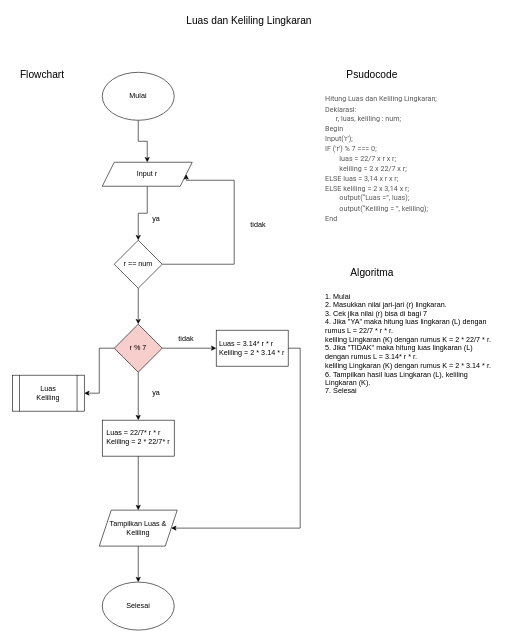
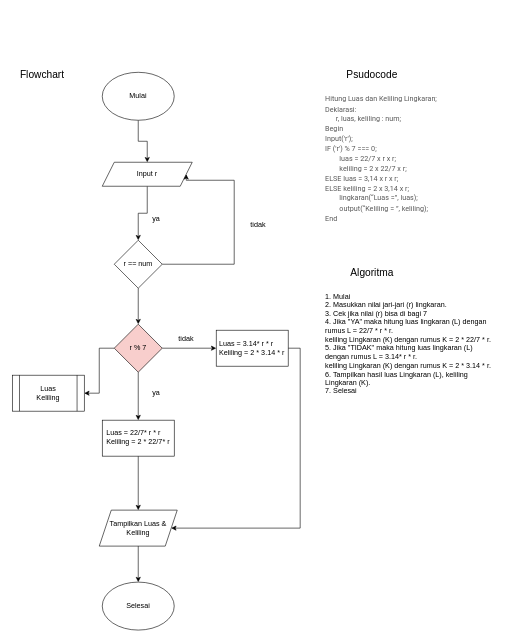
  <mxCell id="0" />
  <mxCell id="1" parent="0" />
- <mxCell id="2" value="Luas dan Keliling Lingkaran" style="text;html=1;strokeColor=none;fillColor=none;align=center;verticalAlign=middle;whiteSpace=wrap;rounded=0;fontSize=17;" vertex="1" parent="1"><mxGeometry x="285" y="20" width="260" height="30" as="geometry" /></mxCell>
  <mxCell id="3" style="edgeStyle=orthogonalEdgeStyle;rounded=0;orthogonalLoop=1;jettySize=auto;html=1;" edge="1" parent="1" source="4" target="7"><mxGeometry relative="1" as="geometry" /></mxCell>
  <mxCell id="4" value="Mulai" style="ellipse;whiteSpace=wrap;html=1;" vertex="1" parent="1"><mxGeometry x="170" y="120" width="120" height="80" as="geometry" /></mxCell>
  <mxCell id="5" value="Selesai" style="ellipse;whiteSpace=wrap;html=1;" vertex="1" parent="1"><mxGeometry x="170" y="970" width="120" height="80" as="geometry" /></mxCell>
  <mxCell id="6" style="edgeStyle=orthogonalEdgeStyle;rounded=0;orthogonalLoop=1;jettySize=auto;html=1;exitX=0.5;exitY=1;exitDx=0;exitDy=0;entryX=0.5;entryY=0;entryDx=0;entryDy=0;" edge="1" parent="1" source="7" target="10"><mxGeometry relative="1" as="geometry" /></mxCell>
  <mxCell id="7" value="Input r" style="shape=parallelogram;perimeter=parallelogramPerimeter;whiteSpace=wrap;html=1;fixedSize=1;" vertex="1" parent="1"><mxGeometry x="170" y="270" width="150" height="40" as="geometry" /></mxCell>
  <mxCell id="8" style="edgeStyle=orthogonalEdgeStyle;rounded=0;orthogonalLoop=1;jettySize=auto;html=1;entryX=1;entryY=0.5;entryDx=0;entryDy=0;" edge="1" parent="1" source="10" target="7"><mxGeometry relative="1" as="geometry"><Array as="points"><mxPoint x="390" y="440" /><mxPoint x="390" y="300" /></Array></mxGeometry></mxCell>
  <mxCell id="9" style="edgeStyle=orthogonalEdgeStyle;rounded=0;orthogonalLoop=1;jettySize=auto;html=1;exitX=0.5;exitY=1;exitDx=0;exitDy=0;entryX=0.5;entryY=0;entryDx=0;entryDy=0;" edge="1" parent="1" source="10" target="16"><mxGeometry relative="1" as="geometry" /></mxCell>
  <mxCell id="10" value="r == num" style="rhombus;whiteSpace=wrap;html=1;" vertex="1" parent="1"><mxGeometry x="190" y="400" width="80" height="80" as="geometry" /></mxCell>
  <mxCell id="11" value="ya" style="text;html=1;strokeColor=none;fillColor=none;align=center;verticalAlign=middle;whiteSpace=wrap;rounded=0;" vertex="1" parent="1"><mxGeometry x="230" y="350" width="60" height="30" as="geometry" /></mxCell>
  <mxCell id="12" value="tidak" style="text;html=1;strokeColor=none;fillColor=none;align=center;verticalAlign=middle;whiteSpace=wrap;rounded=0;" vertex="1" parent="1"><mxGeometry x="400" y="360" width="60" height="30" as="geometry" /></mxCell>
  <mxCell id="13" style="edgeStyle=orthogonalEdgeStyle;rounded=0;orthogonalLoop=1;jettySize=auto;html=1;entryX=1;entryY=0.5;entryDx=0;entryDy=0;" edge="1" parent="1" source="16" target="17"><mxGeometry relative="1" as="geometry" /></mxCell>
  <mxCell id="14" style="edgeStyle=orthogonalEdgeStyle;rounded=0;orthogonalLoop=1;jettySize=auto;html=1;exitX=1;exitY=0.5;exitDx=0;exitDy=0;entryX=0;entryY=0.5;entryDx=0;entryDy=0;" edge="1" parent="1" source="16" target="19"><mxGeometry relative="1" as="geometry"><mxPoint x="380" y="580" as="targetPoint" /></mxGeometry></mxCell>
  <mxCell id="15" style="edgeStyle=orthogonalEdgeStyle;rounded=0;orthogonalLoop=1;jettySize=auto;html=1;entryX=0.5;entryY=0;entryDx=0;entryDy=0;" edge="1" parent="1" source="16" target="21"><mxGeometry relative="1" as="geometry" /></mxCell>
  <mxCell id="16" value="r % 7" style="rhombus;whiteSpace=wrap;html=1;fillColor=#f8cecc;" vertex="1" parent="1"><mxGeometry x="190" y="540" width="80" height="80" as="geometry" /></mxCell>
  <mxCell id="17" value="Luas&lt;br&gt;Keliling" style="shape=process;whiteSpace=wrap;html=1;backgroundOutline=1;" vertex="1" parent="1"><mxGeometry x="20" y="625" width="120" height="60" as="geometry" /></mxCell>
  <mxCell id="18" style="edgeStyle=orthogonalEdgeStyle;rounded=0;orthogonalLoop=1;jettySize=auto;html=1;entryX=1;entryY=0.5;entryDx=0;entryDy=0;" edge="1" parent="1" source="19" target="25"><mxGeometry relative="1" as="geometry"><Array as="points"><mxPoint x="500" y="580" /><mxPoint x="500" y="880" /></Array></mxGeometry></mxCell>
  <mxCell id="19" value="" style="rounded=0;whiteSpace=wrap;html=1;" vertex="1" parent="1"><mxGeometry x="360" y="550" width="120" height="60" as="geometry" /></mxCell>
  <mxCell id="20" style="edgeStyle=orthogonalEdgeStyle;rounded=0;orthogonalLoop=1;jettySize=auto;html=1;exitX=0.5;exitY=1;exitDx=0;exitDy=0;" edge="1" parent="1" source="21" target="25"><mxGeometry relative="1" as="geometry" /></mxCell>
  <mxCell id="21" value="" style="rounded=0;whiteSpace=wrap;html=1;" vertex="1" parent="1"><mxGeometry x="170" y="700" width="120" height="60" as="geometry" /></mxCell>
  <mxCell id="22" value="ya" style="text;html=1;strokeColor=none;fillColor=none;align=center;verticalAlign=middle;whiteSpace=wrap;rounded=0;" vertex="1" parent="1"><mxGeometry x="230" y="640" width="60" height="30" as="geometry" /></mxCell>
  <mxCell id="23" value="tidak" style="text;html=1;strokeColor=none;fillColor=none;align=center;verticalAlign=middle;whiteSpace=wrap;rounded=0;" vertex="1" parent="1"><mxGeometry x="280" y="550" width="60" height="30" as="geometry" /></mxCell>
  <mxCell id="24" style="edgeStyle=orthogonalEdgeStyle;rounded=0;orthogonalLoop=1;jettySize=auto;html=1;entryX=0.5;entryY=0;entryDx=0;entryDy=0;" edge="1" parent="1" source="25" target="5"><mxGeometry relative="1" as="geometry" /></mxCell>
  <mxCell id="25" value="Tampilkan Luas &amp;amp; Keliling" style="shape=parallelogram;perimeter=parallelogramPerimeter;whiteSpace=wrap;html=1;fixedSize=1;" vertex="1" parent="1"><mxGeometry x="165" y="850" width="130" height="60" as="geometry" /></mxCell>
  <mxCell id="26" value="Luas = 3.14* r * r&lt;br&gt;Keliling = 2 * 3.14 * r" style="text;html=1;strokeColor=none;fillColor=none;align=left;verticalAlign=middle;whiteSpace=wrap;rounded=0;" vertex="1" parent="1"><mxGeometry x="363" y="565" width="131" height="30" as="geometry" /></mxCell>
  <mxCell id="27" value="Luas = 22/7* r * r&lt;br&gt;Keliling = 2 * 22/7* r" style="text;html=1;strokeColor=none;fillColor=none;align=left;verticalAlign=middle;whiteSpace=wrap;rounded=0;" vertex="1" parent="1"><mxGeometry x="175" y="714" width="110" height="30" as="geometry" /></mxCell>
  <mxCell id="28" value="Flowchart" style="text;html=1;strokeColor=none;fillColor=none;align=center;verticalAlign=middle;whiteSpace=wrap;rounded=0;fontSize=17;" vertex="1" parent="1"><mxGeometry x="40" y="110" width="60" height="30" as="geometry" /></mxCell>
  <mxCell id="29" value="Psudocode" style="text;html=1;strokeColor=none;fillColor=none;align=center;verticalAlign=middle;whiteSpace=wrap;rounded=0;fontSize=17;" vertex="1" parent="1"><mxGeometry x="590" y="110" width="60" height="30" as="geometry" /></mxCell>
- <mxCell id="30" value="&lt;b style=&quot;font-weight:normal;&quot; id=&quot;docs-internal-guid-d74a9fb0-7fff-6e03-542d-ba2f8efc0322&quot;&gt;&lt;font style=&quot;font-size: 12px;&quot;&gt;&lt;p dir=&quot;ltr&quot; style=&quot;line-height: 1.38; margin-top: 0pt; margin-bottom: 0pt;&quot;&gt;&lt;span style=&quot;font-family: Roboto, sans-serif; color: rgb(89, 89, 89); background-color: rgb(255, 255, 255); font-weight: 400; font-style: normal; font-variant: normal; text-decoration: none; vertical-align: baseline;&quot;&gt;Hitung Luas dan Keliling Lingkaran;&lt;/span&gt;&lt;/p&gt;&lt;p dir=&quot;ltr&quot; style=&quot;line-height: 1.38; margin-top: 0pt; margin-bottom: 0pt;&quot;&gt;&lt;span style=&quot;font-family: Roboto, sans-serif; color: rgb(89, 89, 89); background-color: rgb(255, 255, 255); font-weight: 400; font-style: normal; font-variant: normal; text-decoration: none; vertical-align: baseline;&quot;&gt;Deklarasi:&lt;/span&gt;&lt;/p&gt;&lt;p dir=&quot;ltr&quot; style=&quot;line-height: 1.38; margin-top: 0pt; margin-bottom: 0pt;&quot;&gt;&lt;span style=&quot;font-family: Roboto, sans-serif; color: rgb(89, 89, 89); background-color: rgb(255, 255, 255); font-weight: 400; font-style: normal; font-variant: normal; text-decoration: none; vertical-align: baseline;&quot;&gt;&amp;nbsp;&amp;nbsp;&amp;nbsp;&amp;nbsp;&amp;nbsp;&amp;nbsp;r, luas, keliling : num;&lt;/span&gt;&lt;/p&gt;&lt;p dir=&quot;ltr&quot; style=&quot;line-height: 1.38; margin-top: 0pt; margin-bottom: 0pt;&quot;&gt;&lt;span style=&quot;font-family: Roboto, sans-serif; color: rgb(89, 89, 89); background-color: rgb(255, 255, 255); font-weight: 400; font-style: normal; font-variant: normal; text-decoration: none; vertical-align: baseline;&quot;&gt;Begin&lt;/span&gt;&lt;/p&gt;&lt;p dir=&quot;ltr&quot; style=&quot;line-height: 1.38; margin-top: 0pt; margin-bottom: 0pt;&quot;&gt;&lt;span style=&quot;font-family: Roboto, sans-serif; color: rgb(89, 89, 89); background-color: rgb(255, 255, 255); font-weight: 400; font-style: normal; font-variant: normal; text-decoration: none; vertical-align: baseline;&quot;&gt;Input('r');&lt;/span&gt;&lt;/p&gt;&lt;p dir=&quot;ltr&quot; style=&quot;line-height: 1.38; margin-top: 0pt; margin-bottom: 0pt;&quot;&gt;&lt;span style=&quot;font-family: Roboto, sans-serif; color: rgb(89, 89, 89); background-color: rgb(255, 255, 255); font-weight: 400; font-style: normal; font-variant: normal; text-decoration: none; vertical-align: baseline;&quot;&gt;IF ('r') % 7 === 0;&lt;/span&gt;&lt;/p&gt;&lt;p dir=&quot;ltr&quot; style=&quot;line-height: 1.38; margin-top: 0pt; margin-bottom: 0pt;&quot;&gt;&lt;span style=&quot;font-family: Roboto, sans-serif; color: rgb(89, 89, 89); background-color: rgb(255, 255, 255); font-weight: 400; font-style: normal; font-variant: normal; text-decoration: none; vertical-align: baseline;&quot;&gt;&lt;span style=&quot;white-space: pre;&quot;&gt;&#09;&lt;/span&gt;luas = 22/7 x r x r;&lt;br&gt;&lt;/span&gt;&lt;/p&gt;&lt;p dir=&quot;ltr&quot; style=&quot;line-height: 1.38; margin-top: 0pt; margin-bottom: 0pt;&quot;&gt;&lt;span style=&quot;font-family: Roboto, sans-serif; color: rgb(89, 89, 89); background-color: rgb(255, 255, 255); font-weight: 400; font-style: normal; font-variant: normal; text-decoration: none; vertical-align: baseline;&quot;&gt;&lt;span style=&quot;white-space: pre;&quot;&gt;&#09;&lt;/span&gt;keliling = 2 x 22/7 x r;&lt;br&gt;&lt;/span&gt;&lt;/p&gt;&lt;p dir=&quot;ltr&quot; style=&quot;line-height: 1.38; margin-top: 0pt; margin-bottom: 0pt;&quot;&gt;&lt;span style=&quot;font-family: Roboto, sans-serif; color: rgb(89, 89, 89); background-color: rgb(255, 255, 255); font-weight: 400; font-style: normal; font-variant: normal; text-decoration: none; vertical-align: baseline;&quot;&gt;ELSE luas = 3,14 x r x r;&lt;/span&gt;&lt;/p&gt;&lt;p dir=&quot;ltr&quot; style=&quot;line-height: 1.38; margin-top: 0pt; margin-bottom: 0pt;&quot;&gt;&lt;span style=&quot;font-family: Roboto, sans-serif; color: rgb(89, 89, 89); background-color: rgb(255, 255, 255); font-weight: 400; font-style: normal; font-variant: normal; text-decoration: none; vertical-align: baseline;&quot;&gt;&lt;span style=&quot;white-space: pre;&quot;&gt;ELSE &lt;/span&gt;keliling = 2 x 3,14 x r;&lt;/span&gt;&lt;/p&gt;&lt;p dir=&quot;ltr&quot; style=&quot;line-height: 1.38; margin-top: 0pt; margin-bottom: 0pt;&quot;&gt;&lt;span style=&quot;font-family: Roboto, sans-serif; color: rgb(89, 89, 89); background-color: rgb(255, 255, 255); font-weight: 400; font-style: normal; font-variant: normal; text-decoration: none; vertical-align: baseline;&quot;&gt;&lt;span style=&quot;white-space: pre;&quot;&gt;&#09;&lt;/span&gt;output(“Luas =”, luas);&lt;/span&gt;&lt;/p&gt;&lt;p dir=&quot;ltr&quot; style=&quot;line-height: 1.38; margin-top: 0pt; margin-bottom: 0pt;&quot;&gt;&lt;span style=&quot;font-family: Roboto, sans-serif; color: rgb(89, 89, 89); background-color: rgb(255, 255, 255); font-weight: 400; font-style: normal; font-variant: normal; text-decoration: none; vertical-align: baseline;&quot;&gt;&lt;span style=&quot;white-space: pre;&quot;&gt;&#09;&lt;/span&gt;output(“Keliling = ”, keliling);&lt;/span&gt;&lt;/p&gt;&lt;p dir=&quot;ltr&quot; style=&quot;line-height: 1.38; margin-top: 0pt; margin-bottom: 0pt;&quot;&gt;&lt;span style=&quot;font-family: Roboto, sans-serif; color: rgb(89, 89, 89); background-color: rgb(255, 255, 255); font-weight: 400; font-style: normal; font-variant: normal; text-decoration: none; vertical-align: baseline;&quot;&gt;End&lt;/span&gt;&lt;/p&gt;&lt;/font&gt;&lt;/b&gt;" style="text;whiteSpace=wrap;html=1;" vertex="1" parent="1"><mxGeometry x="540" y="150" width="210" height="220" as="geometry" /></mxCell>
+ <mxCell id="30" value="&lt;b style=&quot;font-weight:normal;&quot; id=&quot;docs-internal-guid-d74a9fb0-7fff-6e03-542d-ba2f8efc0322&quot;&gt;&lt;font style=&quot;font-size: 12px;&quot;&gt;&lt;p dir=&quot;ltr&quot; style=&quot;line-height: 1.38; margin-top: 0pt; margin-bottom: 0pt;&quot;&gt;&lt;span style=&quot;font-family: Roboto, sans-serif; color: rgb(89, 89, 89); background-color: rgb(255, 255, 255); font-weight: 400; font-style: normal; font-variant: normal; text-decoration: none; vertical-align: baseline;&quot;&gt;Hitung Luas dan Keliling Lingkaran;&lt;/span&gt;&lt;/p&gt;&lt;p dir=&quot;ltr&quot; style=&quot;line-height: 1.38; margin-top: 0pt; margin-bottom: 0pt;&quot;&gt;&lt;span style=&quot;font-family: Roboto, sans-serif; color: rgb(89, 89, 89); background-color: rgb(255, 255, 255); font-weight: 400; font-style: normal; font-variant: normal; text-decoration: none; vertical-align: baseline;&quot;&gt;Deklarasi:&lt;/span&gt;&lt;/p&gt;&lt;p dir=&quot;ltr&quot; style=&quot;line-height: 1.38; margin-top: 0pt; margin-bottom: 0pt;&quot;&gt;&lt;span style=&quot;font-family: Roboto, sans-serif; color: rgb(89, 89, 89); background-color: rgb(255, 255, 255); font-weight: 400; font-style: normal; font-variant: normal; text-decoration: none; vertical-align: baseline;&quot;&gt;&amp;nbsp;&amp;nbsp;&amp;nbsp;&amp;nbsp;&amp;nbsp;&amp;nbsp;r, luas, keliling : num;&lt;/span&gt;&lt;/p&gt;&lt;p dir=&quot;ltr&quot; style=&quot;line-height: 1.38; margin-top: 0pt; margin-bottom: 0pt;&quot;&gt;&lt;span style=&quot;font-family: Roboto, sans-serif; color: rgb(89, 89, 89); background-color: rgb(255, 255, 255); font-weight: 400; font-style: normal; font-variant: normal; text-decoration: none; vertical-align: baseline;&quot;&gt;Begin&lt;/span&gt;&lt;/p&gt;&lt;p dir=&quot;ltr&quot; style=&quot;line-height: 1.38; margin-top: 0pt; margin-bottom: 0pt;&quot;&gt;&lt;span style=&quot;font-family: Roboto, sans-serif; color: rgb(89, 89, 89); background-color: rgb(255, 255, 255); font-weight: 400; font-style: normal; font-variant: normal; text-decoration: none; vertical-align: baseline;&quot;&gt;Input('r');&lt;/span&gt;&lt;/p&gt;&lt;p dir=&quot;ltr&quot; style=&quot;line-height: 1.38; margin-top: 0pt; margin-bottom: 0pt;&quot;&gt;&lt;span style=&quot;font-family: Roboto, sans-serif; color: rgb(89, 89, 89); background-color: rgb(255, 255, 255); font-weight: 400; font-style: normal; font-variant: normal; text-decoration: none; vertical-align: baseline;&quot;&gt;IF ('r') % 7 === 0;&lt;/span&gt;&lt;/p&gt;&lt;p dir=&quot;ltr&quot; style=&quot;line-height: 1.38; margin-top: 0pt; margin-bottom: 0pt;&quot;&gt;&lt;span style=&quot;font-family: Roboto, sans-serif; color: rgb(89, 89, 89); background-color: rgb(255, 255, 255); font-weight: 400; font-style: normal; font-variant: normal; text-decoration: none; vertical-align: baseline;&quot;&gt;&lt;span style=&quot;white-space: pre;&quot;&gt;&#09;&lt;/span&gt;luas = 22/7 x r x r;&lt;br&gt;&lt;/span&gt;&lt;/p&gt;&lt;p dir=&quot;ltr&quot; style=&quot;line-height: 1.38; margin-top: 0pt; margin-bottom: 0pt;&quot;&gt;&lt;span style=&quot;font-family: Roboto, sans-serif; color: rgb(89, 89, 89); background-color: rgb(255, 255, 255); font-weight: 400; font-style: normal; font-variant: normal; text-decoration: none; vertical-align: baseline;&quot;&gt;&lt;span style=&quot;white-space: pre;&quot;&gt;&#09;&lt;/span&gt;keliling = 2 x 22/7 x r;&lt;br&gt;&lt;/span&gt;&lt;/p&gt;&lt;p dir=&quot;ltr&quot; style=&quot;line-height: 1.38; margin-top: 0pt; margin-bottom: 0pt;&quot;&gt;&lt;span style=&quot;font-family: Roboto, sans-serif; color: rgb(89, 89, 89); background-color: rgb(255, 255, 255); font-weight: 400; font-style: normal; font-variant: normal; text-decoration: none; vertical-align: baseline;&quot;&gt;ELSE luas = 3,14 x r x r;&lt;/span&gt;&lt;/p&gt;&lt;p dir=&quot;ltr&quot; style=&quot;line-height: 1.38; margin-top: 0pt; margin-bottom: 0pt;&quot;&gt;&lt;span style=&quot;font-family: Roboto, sans-serif; color: rgb(89, 89, 89); background-color: rgb(255, 255, 255); font-weight: 400; font-style: normal; font-variant: normal; text-decoration: none; vertical-align: baseline;&quot;&gt;&lt;span style=&quot;white-space: pre;&quot;&gt;ELSE &lt;/span&gt;keliling = 2 x 3,14 x r;&lt;/span&gt;&lt;/p&gt;&lt;p dir=&quot;ltr&quot; style=&quot;line-height: 1.38; margin-top: 0pt; margin-bottom: 0pt;&quot;&gt;&lt;span style=&quot;font-family: Roboto, sans-serif; color: rgb(89, 89, 89); background-color: rgb(255, 255, 255); font-weight: 400; font-style: normal; font-variant: normal; text-decoration: none; vertical-align: baseline;&quot;&gt;&lt;span style=&quot;white-space: pre;&quot;&gt;&#09;&lt;/span&gt;lingkaran(“Luas =”, luas);&lt;/span&gt;&lt;/p&gt;&lt;p dir=&quot;ltr&quot; style=&quot;line-height: 1.38; margin-top: 0pt; margin-bottom: 0pt;&quot;&gt;&lt;span style=&quot;font-family: Roboto, sans-serif; color: rgb(89, 89, 89); background-color: rgb(255, 255, 255); font-weight: 400; font-style: normal; font-variant: normal; text-decoration: none; vertical-align: baseline;&quot;&gt;&lt;span style=&quot;white-space: pre;&quot;&gt;&#09;&lt;/span&gt;output(“Keliling = ”, keliling);&lt;/span&gt;&lt;/p&gt;&lt;p dir=&quot;ltr&quot; style=&quot;line-height: 1.38; margin-top: 0pt; margin-bottom: 0pt;&quot;&gt;&lt;span style=&quot;font-family: Roboto, sans-serif; color: rgb(89, 89, 89); background-color: rgb(255, 255, 255); font-weight: 400; font-style: normal; font-variant: normal; text-decoration: none; vertical-align: baseline;&quot;&gt;End&lt;/span&gt;&lt;/p&gt;&lt;/font&gt;&lt;/b&gt;" style="text;whiteSpace=wrap;html=1;" vertex="1" parent="1"><mxGeometry x="540" y="150" width="210" height="220" as="geometry" /></mxCell>
  <mxCell id="31" value="Algoritma" style="text;html=1;strokeColor=none;fillColor=none;align=center;verticalAlign=middle;whiteSpace=wrap;rounded=0;fontSize=17;" vertex="1" parent="1"><mxGeometry x="590" y="440" width="60" height="30" as="geometry" /></mxCell>
  <mxCell id="32" value="&lt;div style=&quot;border-color: var(--border-color);&quot;&gt;1. Mulai&lt;br style=&quot;border-color: var(--border-color);&quot;&gt;2. Masukkan nilai jari-jari (r) lingkaran.&lt;/div&gt;&lt;div style=&quot;border-color: var(--border-color);&quot;&gt;3. Cek jika nilai (r) bisa di bagi 7&lt;/div&gt;&lt;div style=&quot;border-color: var(--border-color);&quot;&gt;4. Jika &quot;YA&quot; maka hitung luas lingkaran (L) dengan rumus L = 22/7 * r * r.&lt;br&gt;keliling Lingkaran (K) dengan rumus K = 2 * 22/7 * r.&lt;br&gt;&lt;/div&gt;&lt;div style=&quot;border-color: var(--border-color);&quot;&gt;&lt;div style=&quot;border-color: var(--border-color);&quot;&gt;5. Jika &quot;TIDAK&quot; maka hitung luas lingkaran (L) dengan rumus L = 3.14* r * r.&lt;br&gt;keliling Lingkaran (K) dengan rumus K = 2 * 3.14 * r.&lt;br&gt;&lt;/div&gt;&lt;/div&gt;&lt;div style=&quot;border-color: var(--border-color);&quot;&gt;6. Tampilkan hasil luas Lingkaran (L), keliling Lingkaran (K).&lt;/div&gt;&lt;div style=&quot;border-color: var(--border-color);&quot;&gt;7. Selesai&lt;/div&gt;&lt;div style=&quot;border-color: var(--border-color);&quot;&gt;&lt;br style=&quot;border-color: var(--border-color); color: rgb(0, 0, 0); font-family: Helvetica; font-size: 12px; font-style: normal; font-variant-ligatures: normal; font-variant-caps: normal; font-weight: 400; letter-spacing: normal; orphans: 2; text-align: left; text-indent: 0px; text-transform: none; widows: 2; word-spacing: 0px; -webkit-text-stroke-width: 0px; background-color: rgb(251, 251, 251); text-decoration-thickness: initial; text-decoration-style: initial; text-decoration-color: initial;&quot;&gt;&lt;br&gt;&lt;br&gt;&lt;/div&gt;" style="text;whiteSpace=wrap;html=1;" vertex="1" parent="1"><mxGeometry x="540" y="480" width="290" height="170" as="geometry" /></mxCell>
